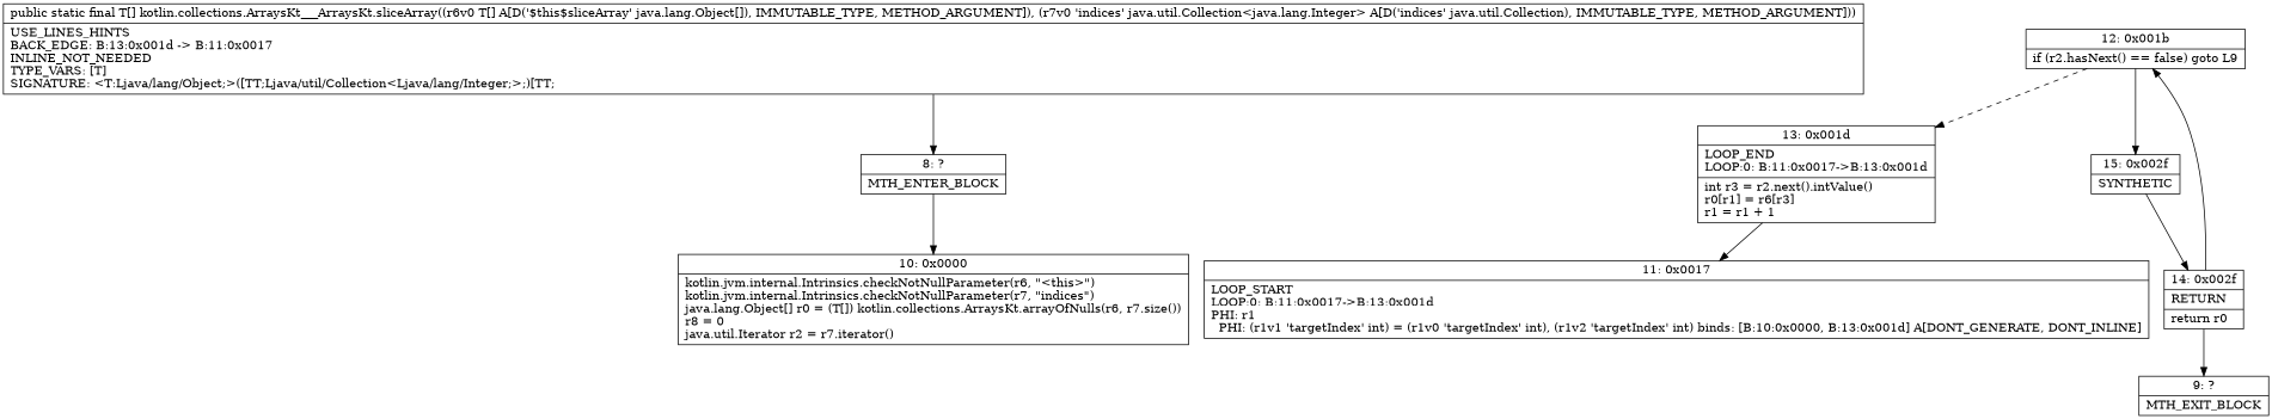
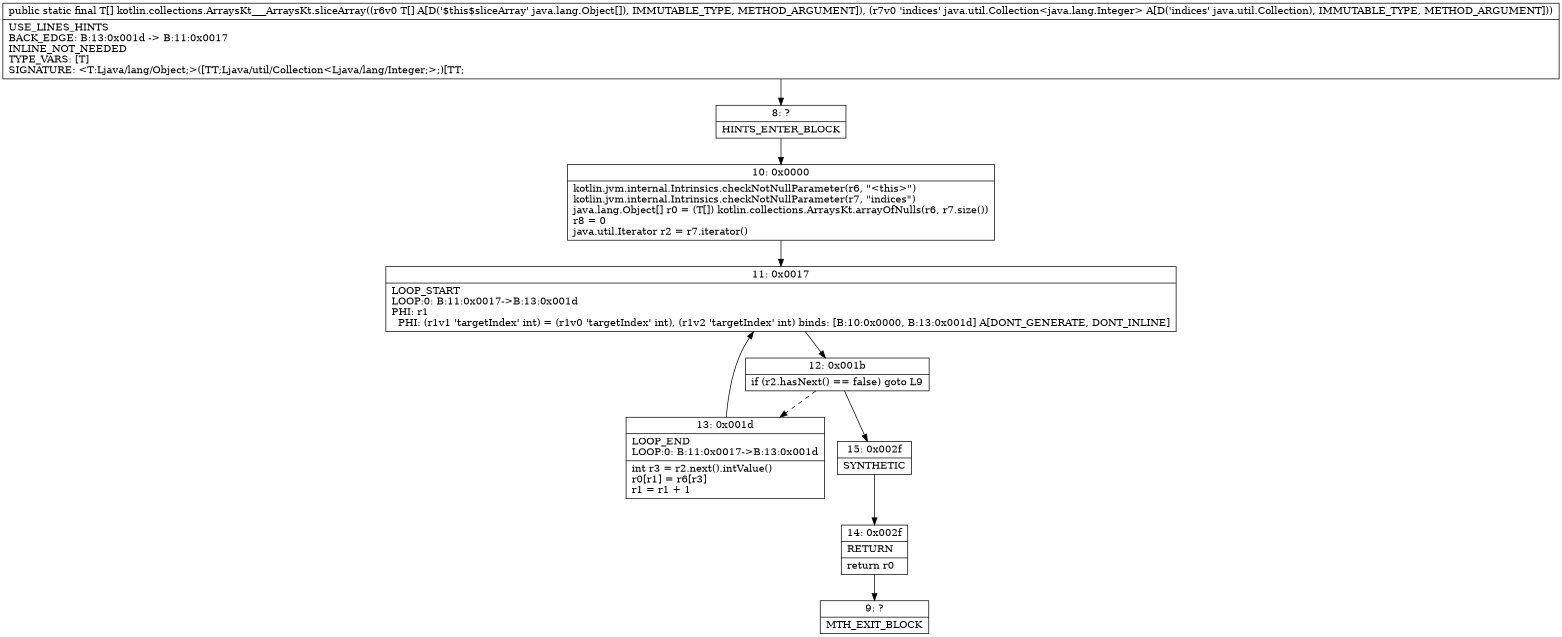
  digraph {
    node [shape=record]
-   n1 [label="{8\:\ ?|MTH_ENTER_BLOCK\l}"]
+   n1 [label="{8\:\ ?|HINTS_ENTER_BLOCK\l}"]
    n2 [label="{10\:\ 0x0000|kotlin.jvm.internal.Intrinsics.checkNotNullParameter(r6, \"\<this\>\")\lkotlin.jvm.internal.Intrinsics.checkNotNullParameter(r7, \"indices\")\ljava.lang.Object[] r0 = (T[]) kotlin.collections.ArraysKt.arrayOfNulls(r6, r7.size())\lr8 = 0\ljava.util.Iterator r2 = r7.iterator()\l}"]
    n3 [label="{11\:\ 0x0017|LOOP_START\lLOOP:0: B:11:0x0017\-\>B:13:0x001d\lPHI: r1 \l  PHI: (r1v1 'targetIndex' int) = (r1v0 'targetIndex' int), (r1v2 'targetIndex' int) binds: [B:10:0x0000, B:13:0x001d] A[DONT_GENERATE, DONT_INLINE]\l}"]
    n4 [label="{12\:\ 0x001b|if (r2.hasNext() == false) goto L9\l}"]
    n5 [label="{13\:\ 0x001d|LOOP_END\lLOOP:0: B:11:0x0017\-\>B:13:0x001d\l|int r3 = r2.next().intValue()\lr0[r1] = r6[r3]\lr1 = r1 + 1\l}"]
    n6 [label="{15\:\ 0x002f|SYNTHETIC\l}"]
    n7 [label="{14\:\ 0x002f|RETURN\l|return r0\l}"]
    n8 [label="{9\:\ ?|MTH_EXIT_BLOCK\l}"]
    n9 [label="{public static final T[] kotlin.collections.ArraysKt___ArraysKt.sliceArray((r6v0 T[] A[D('$this$sliceArray' java.lang.Object[]), IMMUTABLE_TYPE, METHOD_ARGUMENT]), (r7v0 'indices' java.util.Collection\<java.lang.Integer\> A[D('indices' java.util.Collection), IMMUTABLE_TYPE, METHOD_ARGUMENT]))  | USE_LINES_HINTS\lBACK_EDGE: B:13:0x001d \-\> B:11:0x0017\lINLINE_NOT_NEEDED\lTYPE_VARS: [T]\lSIGNATURE: \<T:Ljava\/lang\/Object;\>([TT;Ljava\/util\/Collection\<Ljava\/lang\/Integer;\>;)[TT;\l}"]
    n1 -> n2
-   n7 -> n4
+   n2 -> n3
+   n3 -> n4
    n4 -> n5 [style=dashed]
    n4 -> n6
    n5 -> n3
    n6 -> n7
    n7 -> n8
    n9 -> n1
  }
